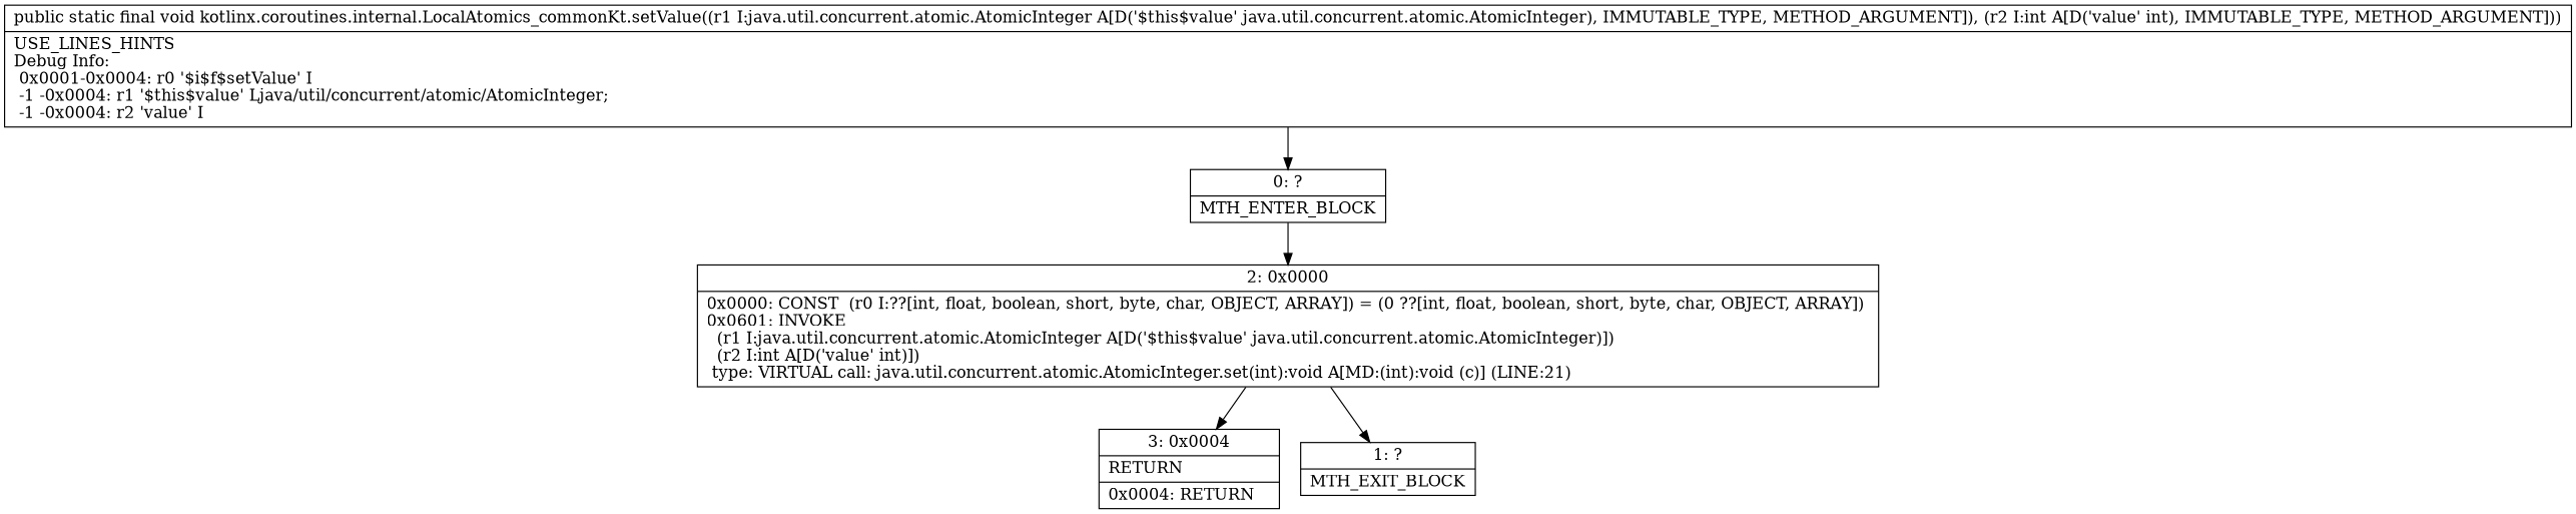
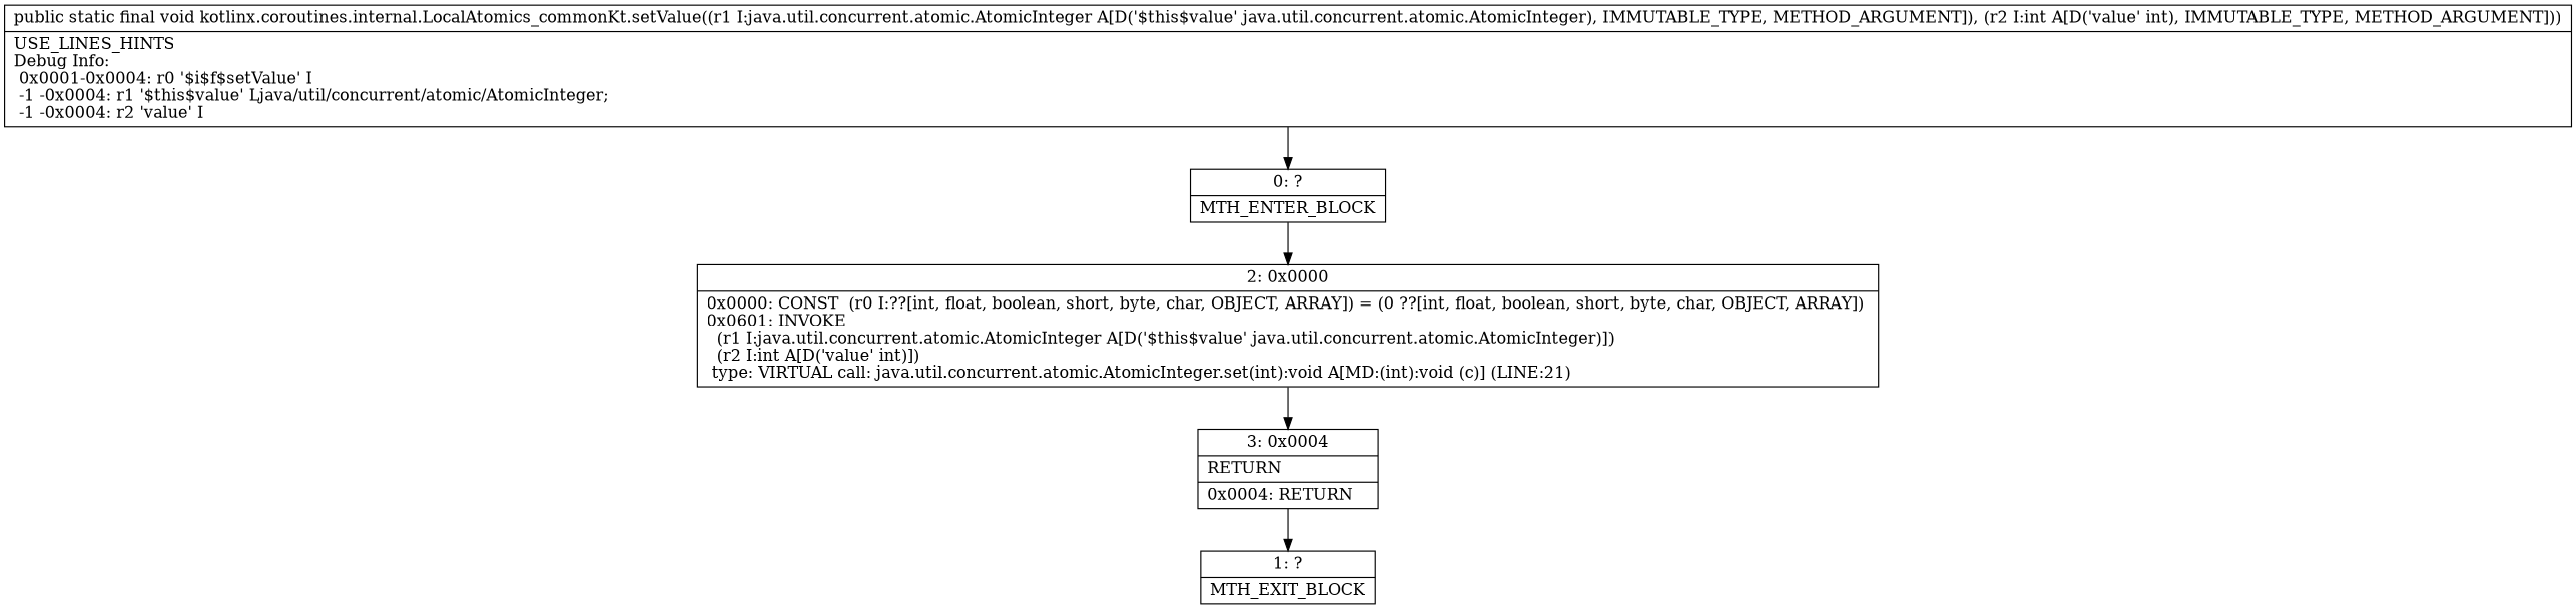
  digraph {
    node [shape=record]
    n1 [label="{0\:\ ?|MTH_ENTER_BLOCK\l}"]
    n2 [label="{2\:\ 0x0000|0x0000: CONST  (r0 I:??[int, float, boolean, short, byte, char, OBJECT, ARRAY]) = (0 ??[int, float, boolean, short, byte, char, OBJECT, ARRAY]) \l0x0601: INVOKE  \l  (r1 I:java.util.concurrent.atomic.AtomicInteger A[D('$this$value' java.util.concurrent.atomic.AtomicInteger)])\l  (r2 I:int A[D('value' int)])\l type: VIRTUAL call: java.util.concurrent.atomic.AtomicInteger.set(int):void A[MD:(int):void (c)] (LINE:21)\l}"]
    n3 [label="{3\:\ 0x0004|RETURN\l|0x0004: RETURN   \l}"]
    n4 [label="{1\:\ ?|MTH_EXIT_BLOCK\l}"]
    n5 [label="{public static final void kotlinx.coroutines.internal.LocalAtomics_commonKt.setValue((r1 I:java.util.concurrent.atomic.AtomicInteger A[D('$this$value' java.util.concurrent.atomic.AtomicInteger), IMMUTABLE_TYPE, METHOD_ARGUMENT]), (r2 I:int A[D('value' int), IMMUTABLE_TYPE, METHOD_ARGUMENT]))  | USE_LINES_HINTS\lDebug Info:\l  0x0001\-0x0004: r0 '$i$f$setValue' I\l  \-1 \-0x0004: r1 '$this$value' Ljava\/util\/concurrent\/atomic\/AtomicInteger;\l  \-1 \-0x0004: r2 'value' I\l}"]
    n1 -> n2
    n2 -> n3
-   n2 -> n4
+   n3 -> n4
    n5 -> n1
  }
